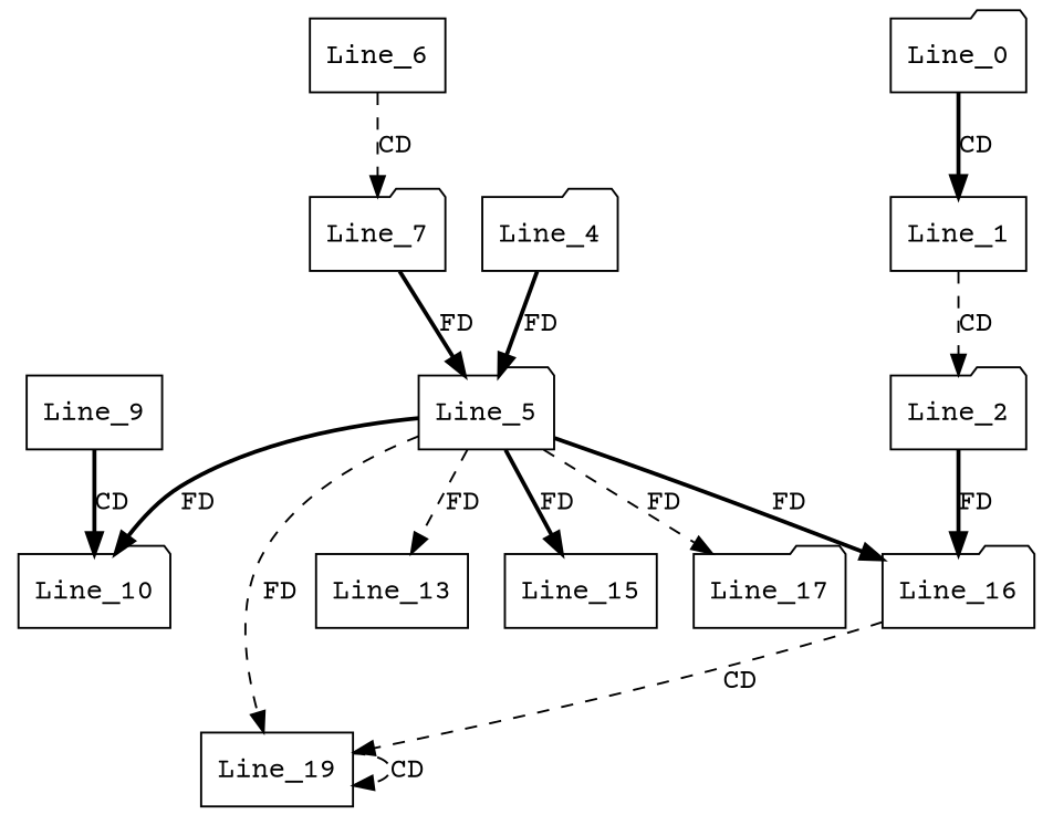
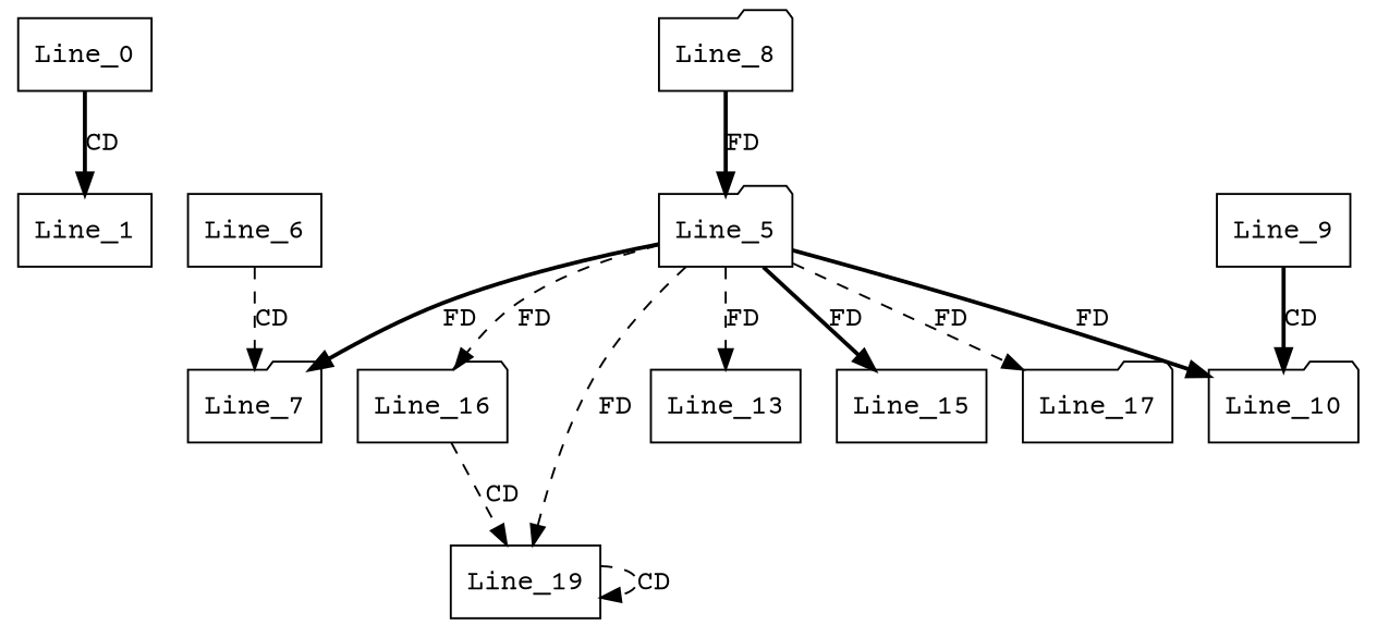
  digraph {
    fontname="Courier Prime"
    node [fontname="Courier Prime" shape=folder]
    edge [fontname="Courier Prime" style=bold]
    Line_1 [shape=box]
-   Line_0
-   Line_2
+   Line_0 [shape=box]
    Line_16
    Line_19 [shape=box]
-   Line_4
+   Line_4 [label=Line_8]
    Line_5
    Line_7
    Line_10
    Line_13 [shape=box]
    Line_15 [shape=box]
    Line_17
    Line_6 [shape=box]
    Line_9 [shape=box]
-   Line_1 -> Line_2 [label=CD style=dashed]
    Line_0 -> Line_1 [label=CD]
-   Line_2 -> Line_16 [label=FD]
    Line_16 -> Line_19 [label=CD style=dashed]
    Line_19 -> Line_19 [label=CD style=dashed]
    Line_4 -> Line_5 [label=FD]
-   Line_5 -> Line_16 [label=FD]
+   Line_5 -> Line_16 [label=FD style=dashed]
    Line_5 -> Line_19 [label=FD style=dashed]
-   Line_7 -> Line_5 [label=FD]
+   Line_5 -> Line_7 [label=FD]
    Line_5 -> Line_10 [label=FD]
    Line_5 -> Line_13 [label=FD style=dashed]
    Line_5 -> Line_15 [label=FD]
    Line_5 -> Line_17 [label=FD style=dashed]
    Line_6 -> Line_7 [label=CD style=dashed]
    Line_9 -> Line_10 [label=CD]
  }
